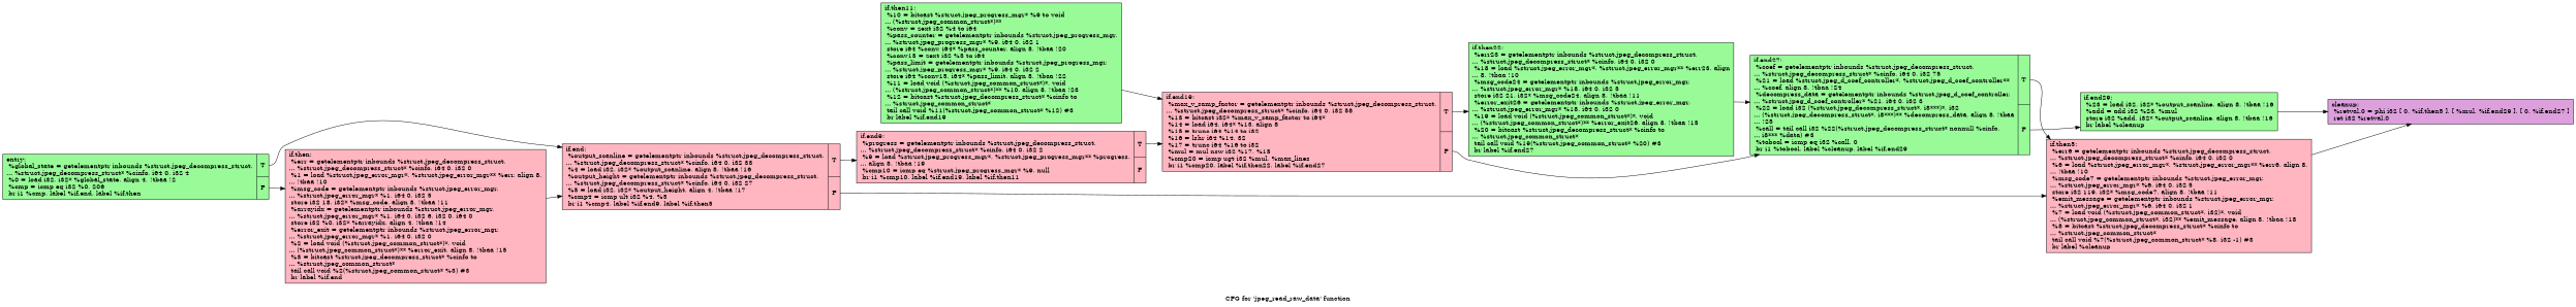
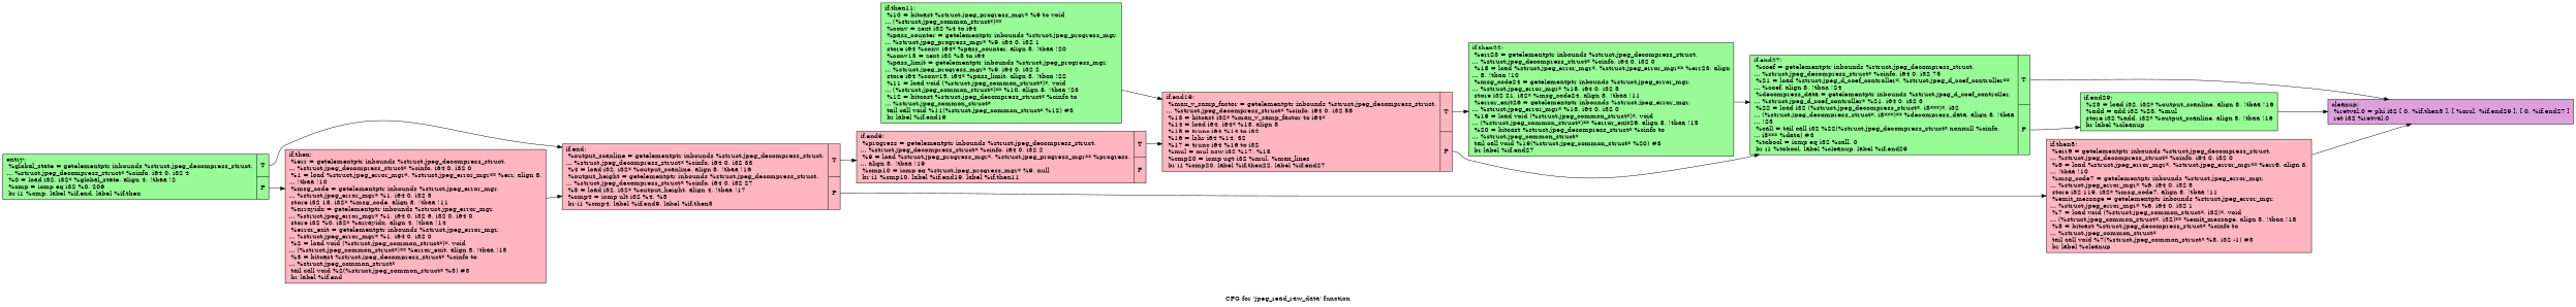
  digraph {
    label="CFG for 'jpeg_read_raw_data' function"
    rankdir=LR
    node [fillcolor=palegreen shape=record style=filled]
    n1 [label="{entry:\l  %global_state = getelementptr inbounds %struct.jpeg_decompress_struct,\l... %struct.jpeg_decompress_struct* %cinfo, i64 0, i32 4\l  %0 = load i32, i32* %global_state, align 4, !tbaa !2\l  %cmp = icmp eq i32 %0, 206\l  br i1 %cmp, label %if.end, label %if.then\l|{<s0>T|<s1>F}}"]
    n2 [fillcolor=lightpink label="{if.end:                                           \l  %output_scanline = getelementptr inbounds %struct.jpeg_decompress_struct,\l... %struct.jpeg_decompress_struct* %cinfo, i64 0, i32 33\l  %4 = load i32, i32* %output_scanline, align 8, !tbaa !16\l  %output_height = getelementptr inbounds %struct.jpeg_decompress_struct,\l... %struct.jpeg_decompress_struct* %cinfo, i64 0, i32 27\l  %5 = load i32, i32* %output_height, align 4, !tbaa !17\l  %cmp4 = icmp ult i32 %4, %5\l  br i1 %cmp4, label %if.end9, label %if.then5\l|{<s0>T|<s1>F}}"]
    n3 [fillcolor=lightpink label="{if.then:                                          \l  %err = getelementptr inbounds %struct.jpeg_decompress_struct,\l... %struct.jpeg_decompress_struct* %cinfo, i64 0, i32 0\l  %1 = load %struct.jpeg_error_mgr*, %struct.jpeg_error_mgr** %err, align 8,\l... !tbaa !10\l  %msg_code = getelementptr inbounds %struct.jpeg_error_mgr,\l... %struct.jpeg_error_mgr* %1, i64 0, i32 5\l  store i32 18, i32* %msg_code, align 8, !tbaa !11\l  %arrayidx = getelementptr inbounds %struct.jpeg_error_mgr,\l... %struct.jpeg_error_mgr* %1, i64 0, i32 6, i32 0, i64 0\l  store i32 %0, i32* %arrayidx, align 4, !tbaa !14\l  %error_exit = getelementptr inbounds %struct.jpeg_error_mgr,\l... %struct.jpeg_error_mgr* %1, i64 0, i32 0\l  %2 = load void (%struct.jpeg_common_struct*)*, void\l... (%struct.jpeg_common_struct*)** %error_exit, align 8, !tbaa !15\l  %3 = bitcast %struct.jpeg_decompress_struct* %cinfo to\l... %struct.jpeg_common_struct*\l  tail call void %2(%struct.jpeg_common_struct* %3) #3\l  br label %if.end\l}"]
    n4 [fillcolor=lightpink label="{if.end9:                                          \l  %progress = getelementptr inbounds %struct.jpeg_decompress_struct,\l... %struct.jpeg_decompress_struct* %cinfo, i64 0, i32 2\l  %9 = load %struct.jpeg_progress_mgr*, %struct.jpeg_progress_mgr** %progress,\l... align 8, !tbaa !19\l  %cmp10 = icmp eq %struct.jpeg_progress_mgr* %9, null\l  br i1 %cmp10, label %if.end19, label %if.then11\l|{<s0>T|<s1>F}}"]
    n5 [fillcolor=lightpink label="{if.then5:                                         \l  %err6 = getelementptr inbounds %struct.jpeg_decompress_struct,\l... %struct.jpeg_decompress_struct* %cinfo, i64 0, i32 0\l  %6 = load %struct.jpeg_error_mgr*, %struct.jpeg_error_mgr** %err6, align 8,\l... !tbaa !10\l  %msg_code7 = getelementptr inbounds %struct.jpeg_error_mgr,\l... %struct.jpeg_error_mgr* %6, i64 0, i32 5\l  store i32 119, i32* %msg_code7, align 8, !tbaa !11\l  %emit_message = getelementptr inbounds %struct.jpeg_error_mgr,\l... %struct.jpeg_error_mgr* %6, i64 0, i32 1\l  %7 = load void (%struct.jpeg_common_struct*, i32)*, void\l... (%struct.jpeg_common_struct*, i32)** %emit_message, align 8, !tbaa !18\l  %8 = bitcast %struct.jpeg_decompress_struct* %cinfo to\l... %struct.jpeg_common_struct*\l  tail call void %7(%struct.jpeg_common_struct* %8, i32 -1) #3\l  br label %cleanup\l}"]
    n6 [fillcolor=lightpink label="{if.end19:                                         \l  %max_v_samp_factor = getelementptr inbounds %struct.jpeg_decompress_struct,\l... %struct.jpeg_decompress_struct* %cinfo, i64 0, i32 58\l  %13 = bitcast i32* %max_v_samp_factor to i64*\l  %14 = load i64, i64* %13, align 8\l  %15 = trunc i64 %14 to i32\l  %16 = lshr i64 %14, 32\l  %17 = trunc i64 %16 to i32\l  %mul = mul nsw i32 %17, %15\l  %cmp20 = icmp ugt i32 %mul, %max_lines\l  br i1 %cmp20, label %if.then22, label %if.end27\l|{<s0>T|<s1>F}}"]
    n7 [fillcolor=plum label="{cleanup:                                          \l  %retval.0 = phi i32 [ 0, %if.then5 ], [ %mul, %if.end29 ], [ 0, %if.end27 ]\l  ret i32 %retval.0\l}"]
    n8 [label="{if.then22:                                        \l  %err23 = getelementptr inbounds %struct.jpeg_decompress_struct,\l... %struct.jpeg_decompress_struct* %cinfo, i64 0, i32 0\l  %18 = load %struct.jpeg_error_mgr*, %struct.jpeg_error_mgr** %err23, align\l... 8, !tbaa !10\l  %msg_code24 = getelementptr inbounds %struct.jpeg_error_mgr,\l... %struct.jpeg_error_mgr* %18, i64 0, i32 5\l  store i32 21, i32* %msg_code24, align 8, !tbaa !11\l  %error_exit26 = getelementptr inbounds %struct.jpeg_error_mgr,\l... %struct.jpeg_error_mgr* %18, i64 0, i32 0\l  %19 = load void (%struct.jpeg_common_struct*)*, void\l... (%struct.jpeg_common_struct*)** %error_exit26, align 8, !tbaa !15\l  %20 = bitcast %struct.jpeg_decompress_struct* %cinfo to\l... %struct.jpeg_common_struct*\l  tail call void %19(%struct.jpeg_common_struct* %20) #3\l  br label %if.end27\l}"]
    n9 [label="{if.end27:                                         \l  %coef = getelementptr inbounds %struct.jpeg_decompress_struct,\l... %struct.jpeg_decompress_struct* %cinfo, i64 0, i32 75\l  %21 = load %struct.jpeg_d_coef_controller*, %struct.jpeg_d_coef_controller**\l... %coef, align 8, !tbaa !24\l  %decompress_data = getelementptr inbounds %struct.jpeg_d_coef_controller,\l... %struct.jpeg_d_coef_controller* %21, i64 0, i32 3\l  %22 = load i32 (%struct.jpeg_decompress_struct*, i8***)*, i32\l... (%struct.jpeg_decompress_struct*, i8***)** %decompress_data, align 8, !tbaa\l... !25\l  %call = tail call i32 %22(%struct.jpeg_decompress_struct* nonnull %cinfo,\l... i8*** %data) #3\l  %tobool = icmp eq i32 %call, 0\l  br i1 %tobool, label %cleanup, label %if.end29\l|{<s0>T|<s1>F}}"]
    n10 [label="{if.then11:                                        \l  %10 = bitcast %struct.jpeg_progress_mgr* %9 to void\l... (%struct.jpeg_common_struct*)**\l  %conv = zext i32 %4 to i64\l  %pass_counter = getelementptr inbounds %struct.jpeg_progress_mgr,\l... %struct.jpeg_progress_mgr* %9, i64 0, i32 1\l  store i64 %conv, i64* %pass_counter, align 8, !tbaa !20\l  %conv15 = zext i32 %5 to i64\l  %pass_limit = getelementptr inbounds %struct.jpeg_progress_mgr,\l... %struct.jpeg_progress_mgr* %9, i64 0, i32 2\l  store i64 %conv15, i64* %pass_limit, align 8, !tbaa !22\l  %11 = load void (%struct.jpeg_common_struct*)*, void\l... (%struct.jpeg_common_struct*)** %10, align 8, !tbaa !23\l  %12 = bitcast %struct.jpeg_decompress_struct* %cinfo to\l... %struct.jpeg_common_struct*\l  tail call void %11(%struct.jpeg_common_struct* %12) #3\l  br label %if.end19\l}"]
    n11 [label="{if.end29:                                         \l  %23 = load i32, i32* %output_scanline, align 8, !tbaa !16\l  %add = add i32 %23, %mul\l  store i32 %add, i32* %output_scanline, align 8, !tbaa !16\l  br label %cleanup\l}"]
    n1 -> n2 [tailport=s0]
    n1 -> n3 [tailport=s1]
    n2 -> n4 [tailport=s0]
    n2 -> n5 [tailport=s1]
    n3 -> n2
    n4 -> n6 [tailport=s0]
    n5 -> n7
    n6 -> n8 [tailport=s0]
    n6 -> n9 [tailport=s1]
    n8 -> n9
-   n9 -> n5 [tailport=s0]
+   n9 -> n7 [tailport=s0]
    n9 -> n11 [tailport=s1]
    n10 -> n6
    n11 -> n7
  }
